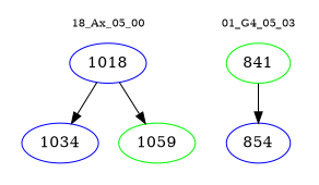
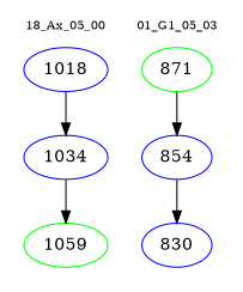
  digraph {
    node [color=blue]
    edge [color=black]
    n1 [label=1018]
    n2 [label=1034]
    n3 [color=green label=1059]
-   n4 [color=green label=841]
+   n4 [color=green label=871]
    n5 [label=854]
+   n6 [label=830]
    subgraph cluster_1 {
      color=white
      fontsize=10
      label="18_Ax_05_00"
      n1
      n2
      n3
    }
    subgraph cluster_2 {
      color=white
      fontsize=10
-     label="01_G4_05_03"
+     label="01_G1_05_03"
      n4
      n5
+     n6
    }
    n1 -> n2
-   n1 -> n3
+   n2 -> n3
    n4 -> n5
+   n5 -> n6
  }
